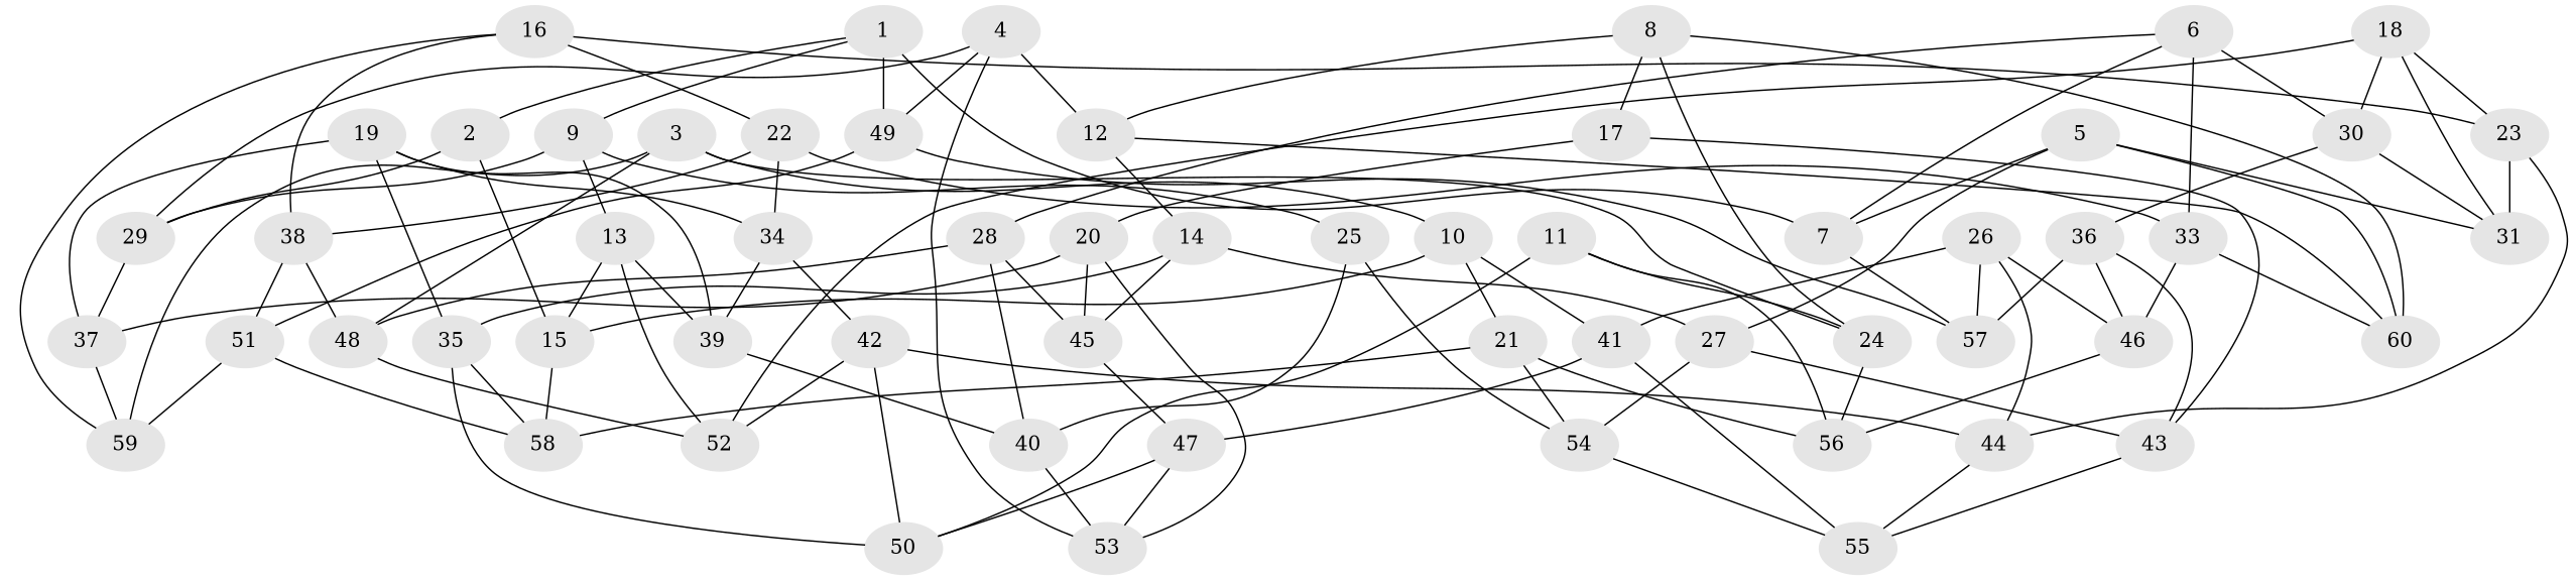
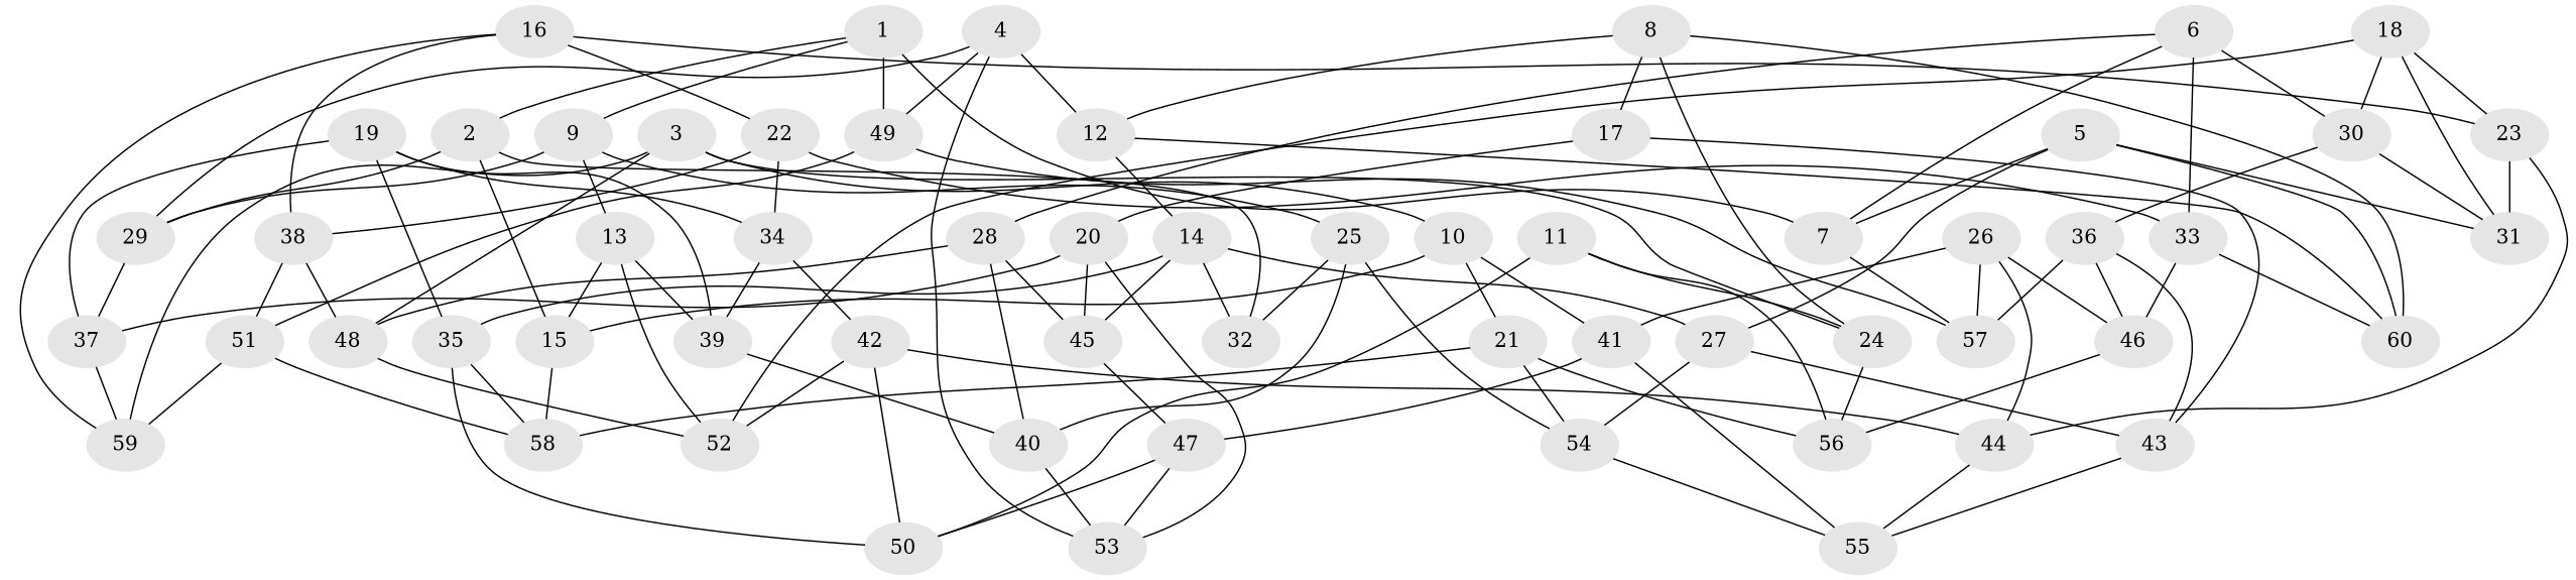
  graph {
    node [color=gray90 style=filled]
    1
    2
    7
    9
    49
    15
    29
+   32
    57
    13
    25
    51
    58
    37
    3
    10
    24
    48
    59
    21
    41
    56
    52
    4
    12
    53
    60
    14
    5
    27
    31
    43
    54
    6
    28
    30
    33
    45
    40
    36
    46
    8
    17
    20
    39
    47
    55
    11
    50
    35
    16
    22
    23
    38
    34
    44
    18
    19
    42
    26
    1 -- 2
    1 -- 7
    1 -- 9
    1 -- 49
    2 -- 15
    2 -- 29
+   2 -- 32
    7 -- 57
    9 -- 29
    9 -- 13
    9 -- 25
    49 -- 57
    49 -- 51
    15 -- 58
    29 -- 37
    13 -- 15
    13 -- 52
    13 -- 39
+   25 -- 32
    25 -- 54
    25 -- 40
    51 -- 58
    51 -- 59
    37 -- 59
    3 -- 10
    3 -- 24
    3 -- 48
    3 -- 59
    10 -- 15
    10 -- 21
    10 -- 41
    24 -- 56
    48 -- 52
    21 -- 58
    21 -- 56
    21 -- 54
    41 -- 47
    41 -- 55
    4 -- 49
    4 -- 29
    4 -- 12
    4 -- 53
    12 -- 60
    12 -- 14
+   14 -- 32
    14 -- 27
    14 -- 45
    14 -- 35
    5 -- 7
    5 -- 60
    5 -- 27
    5 -- 31
    27 -- 43
    27 -- 54
    43 -- 55
    54 -- 55
    6 -- 7
    6 -- 28
    6 -- 30
    6 -- 33
    28 -- 48
    28 -- 45
    28 -- 40
    30 -- 31
    30 -- 36
    33 -- 60
    33 -- 46
    45 -- 47
    40 -- 53
    36 -- 57
    36 -- 43
    36 -- 46
    46 -- 56
    8 -- 24
    8 -- 12
    8 -- 60
    8 -- 17
    17 -- 43
    17 -- 20
    20 -- 37
    20 -- 53
    20 -- 45
    39 -- 40
    47 -- 53
    47 -- 50
    11 -- 24
    11 -- 56
    11 -- 50
    35 -- 58
    35 -- 50
    16 -- 59
    16 -- 22
    16 -- 23
    16 -- 38
    22 -- 33
    22 -- 38
    22 -- 34
    23 -- 31
    23 -- 44
    38 -- 51
    38 -- 48
    34 -- 39
    34 -- 42
    44 -- 55
    18 -- 52
    18 -- 31
    18 -- 30
    18 -- 23
    19 -- 37
    19 -- 39
    19 -- 35
    19 -- 34
    42 -- 52
    42 -- 50
    42 -- 44
    26 -- 57
    26 -- 41
    26 -- 46
    26 -- 44
  }
